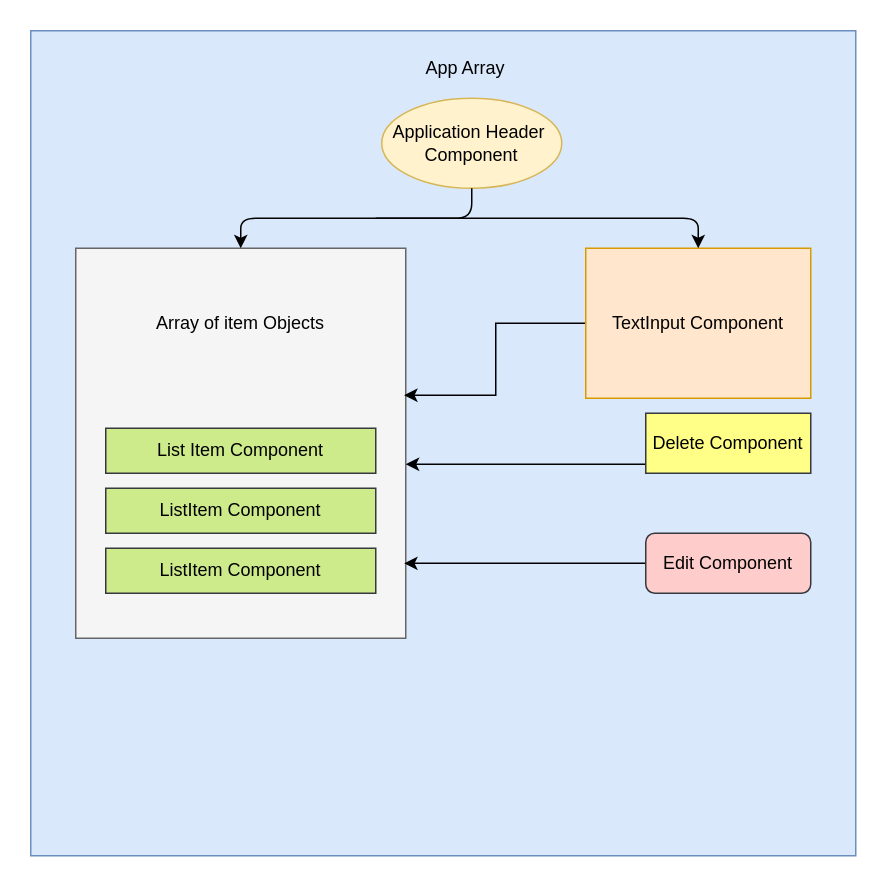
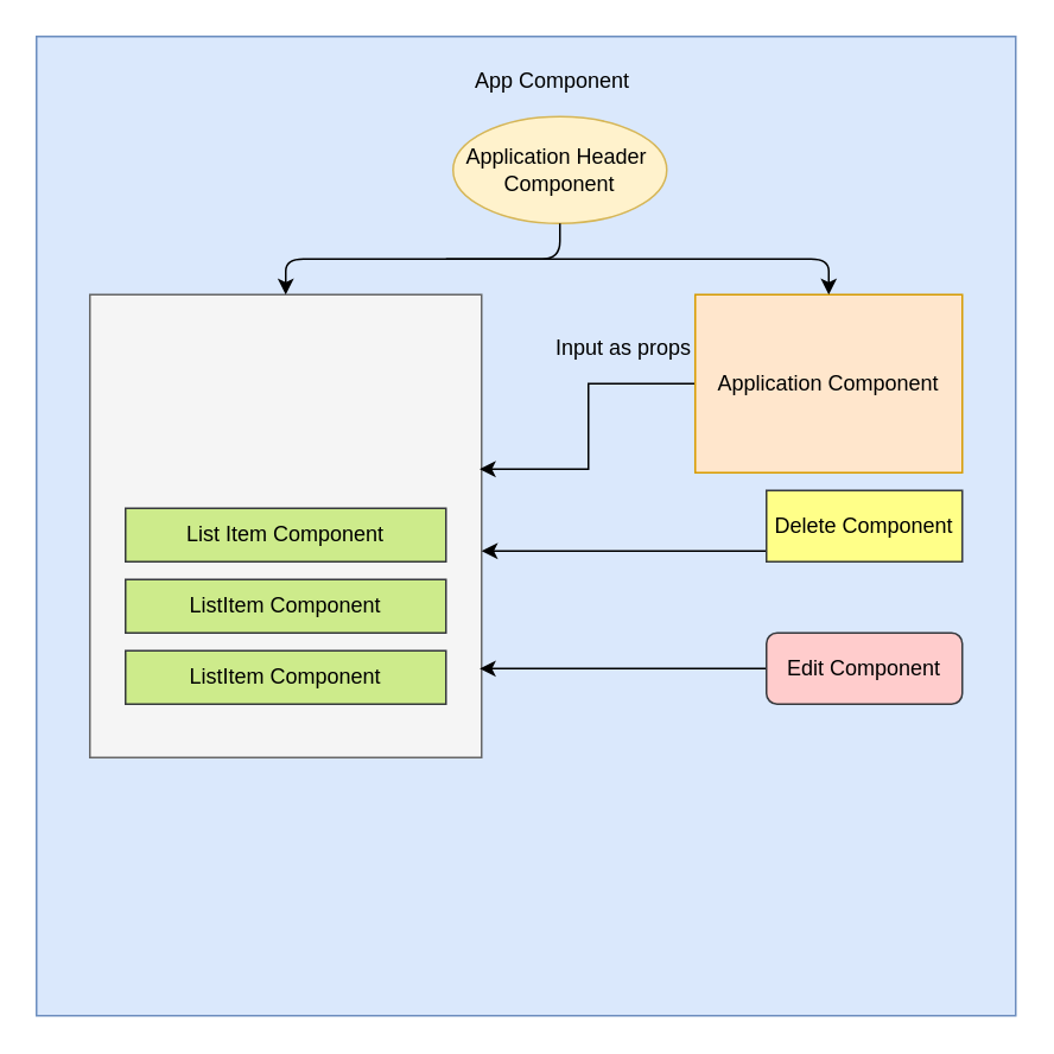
  <mxCell id="0" />
  <mxCell id="1" parent="0" />
  <mxCell id="2" value="" style="whiteSpace=wrap;html=1;aspect=fixed;" vertex="1" parent="1"><mxGeometry x="270" y="255" width="80" height="80" as="geometry" /></mxCell>
  <mxCell id="3" value="" style="whiteSpace=wrap;html=1;aspect=fixed;fillColor=#dae8fc;strokeColor=#6c8ebf;" vertex="1" parent="1"><mxGeometry x="20" y="20" width="550" height="550" as="geometry" /></mxCell>
  <mxCell id="4" value="" style="rounded=0;whiteSpace=wrap;html=1;fillColor=#f5f5f5;strokeColor=#666666;fontColor=#333333;" vertex="1" parent="1"><mxGeometry x="50" y="165" width="220" height="260" as="geometry" /></mxCell>
- <mxCell id="5" value="App Array" style="text;html=1;strokeColor=none;fillColor=none;align=center;verticalAlign=middle;whiteSpace=wrap;rounded=0;" vertex="1" parent="1"><mxGeometry x="260" y="35" width="100" height="20" as="geometry" /></mxCell>
+ <mxCell id="5" value="App Component" style="text;html=1;strokeColor=none;fillColor=none;align=center;verticalAlign=middle;whiteSpace=wrap;rounded=0;" vertex="1" parent="1"><mxGeometry x="260" y="35" width="100" height="20" as="geometry" /></mxCell>
  <mxCell id="6" value="Application Header&amp;nbsp;&lt;br&gt;Component&lt;br&gt;" style="ellipse;whiteSpace=wrap;html=1;fillColor=#fff2cc;strokeColor=#d6b656;" vertex="1" parent="1"><mxGeometry x="254" y="65" width="120" height="60" as="geometry" /></mxCell>
  <mxCell id="7" value="ListItem Component" style="rounded=0;whiteSpace=wrap;html=1;fillColor=#cdeb8b;strokeColor=#36393d;" vertex="1" parent="1"><mxGeometry x="70" y="365" width="180" height="30" as="geometry" /></mxCell>
  <mxCell id="8" value="ListItem Component" style="rounded=0;whiteSpace=wrap;html=1;fillColor=#cdeb8b;strokeColor=#36393d;" vertex="1" parent="1"><mxGeometry x="70" y="325" width="180" height="30" as="geometry" /></mxCell>
  <mxCell id="9" value="List Item Component" style="rounded=0;whiteSpace=wrap;html=1;fillColor=#cdeb8b;strokeColor=#36393d;" vertex="1" parent="1"><mxGeometry x="70" y="285" width="180" height="30" as="geometry" /></mxCell>
  <mxCell id="10" style="edgeStyle=orthogonalEdgeStyle;rounded=0;orthogonalLoop=1;jettySize=auto;html=1;entryX=0.995;entryY=0.377;entryDx=0;entryDy=0;entryPerimeter=0;" edge="1" parent="1" source="11" target="4"><mxGeometry relative="1" as="geometry"><mxPoint x="200" y="230" as="targetPoint" /></mxGeometry></mxCell>
- <mxCell id="11" value="TextInput Component" style="rounded=0;whiteSpace=wrap;html=1;fillColor=#ffe6cc;strokeColor=#d79b00;" vertex="1" parent="1"><mxGeometry x="390" y="165" width="150" height="100" as="geometry" /></mxCell>
+ <mxCell id="11" value="Application Component" style="rounded=0;whiteSpace=wrap;html=1;fillColor=#ffe6cc;strokeColor=#d79b00;" vertex="1" parent="1"><mxGeometry x="390" y="165" width="150" height="100" as="geometry" /></mxCell>
+ <mxCell id="12" value="Input as props" style="text;html=1;strokeColor=none;fillColor=none;align=center;verticalAlign=middle;whiteSpace=wrap;rounded=0;" vertex="1" parent="1"><mxGeometry x="310" y="185" width="80" height="20" as="geometry" /></mxCell>
  <mxCell id="13" value="" style="endArrow=classic;html=1;entryX=0.5;entryY=0;entryDx=0;entryDy=0;" edge="1" parent="1" target="11"><mxGeometry width="50" height="50" relative="1" as="geometry"><mxPoint x="250" y="145" as="sourcePoint" /><mxPoint x="340" y="225" as="targetPoint" /><Array as="points"><mxPoint x="465" y="145" /></Array></mxGeometry></mxCell>
  <mxCell id="14" value="" style="endArrow=classic;html=1;exitX=0.5;exitY=1;exitDx=0;exitDy=0;entryX=0.5;entryY=0;entryDx=0;entryDy=0;" edge="1" parent="1" source="6" target="4"><mxGeometry width="50" height="50" relative="1" as="geometry"><mxPoint x="290" y="275" as="sourcePoint" /><mxPoint x="340" y="225" as="targetPoint" /><Array as="points"><mxPoint x="314" y="145" /><mxPoint x="260" y="145" /><mxPoint x="160" y="145" /></Array></mxGeometry></mxCell>
  <mxCell id="15" value="" style="edgeStyle=orthogonalEdgeStyle;rounded=0;orthogonalLoop=1;jettySize=auto;html=1;" edge="1" parent="1" source="16"><mxGeometry relative="1" as="geometry"><mxPoint x="270" y="309" as="targetPoint" /><Array as="points"><mxPoint x="370" y="309" /><mxPoint x="370" y="309" /></Array></mxGeometry></mxCell>
  <mxCell id="16" value="Delete Component" style="rounded=0;whiteSpace=wrap;html=1;fillColor=#ffff88;strokeColor=#36393d;" vertex="1" parent="1"><mxGeometry x="430" y="275" width="110" height="40" as="geometry" /></mxCell>
  <mxCell id="17" style="edgeStyle=orthogonalEdgeStyle;rounded=0;orthogonalLoop=1;jettySize=auto;html=1;entryX=0.995;entryY=0.808;entryDx=0;entryDy=0;entryPerimeter=0;" edge="1" parent="1" source="18" target="4"><mxGeometry relative="1" as="geometry" /></mxCell>
  <mxCell id="18" value="Edit Component" style="whiteSpace=wrap;html=1;fillColor=#ffcccc;strokeColor=#36393d;rounded=1;" vertex="1" parent="1"><mxGeometry x="430" y="355" width="110" height="40" as="geometry" /></mxCell>
- <mxCell id="19" value="Array of item Objects" style="text;html=1;strokeColor=none;fillColor=none;align=center;verticalAlign=middle;whiteSpace=wrap;rounded=0;" vertex="1" parent="1"><mxGeometry x="80" y="205" width="160" height="20" as="geometry" /></mxCell>
